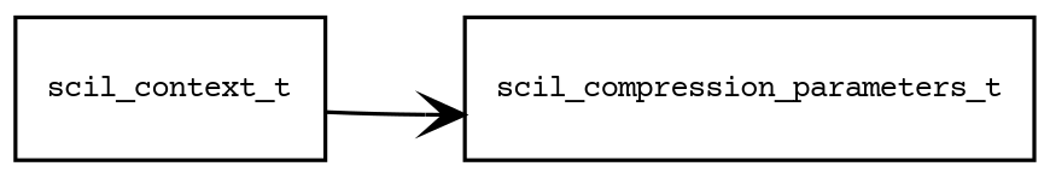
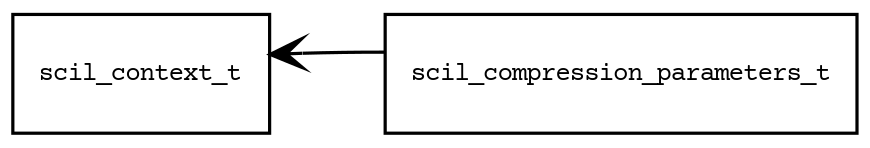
  digraph {
    fontname="Courier Prime"
    fontsize=8
    rankdir=LR
    node [fontname="Courier Prime" fontsize=8 shape=record]
    n1 [label="{scil_context_t}"]
    n2 [label="{scil_compression_parameters_t}"]
-   n1 -> n2 [arrowhead=open fontname="Courier Prime" fontsize=8]
+   n2 -> n1 [arrowhead=open fontname="Courier Prime" fontsize=8]
  }
